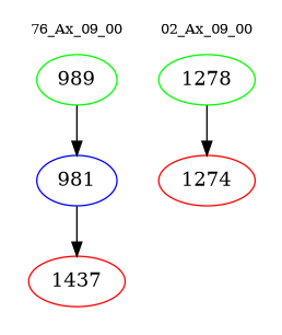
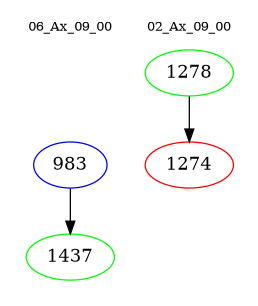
  digraph {
    node [color=green]
    edge [color=black]
-   n1 [label=989]
-   n2 [color=blue label=981]
-   n3 [color=red label=1437]
+   n2 [color=blue label=983]
+   n3 [label=1437]
    n4 [label=1278]
    n5 [color=red label=1274]
    subgraph cluster_1 {
      color=white
      fontsize=10
-     label="76_Ax_09_00"
-     n1
+     label="06_Ax_09_00"
      n2
      n3
    }
    subgraph cluster_2 {
      color=white
      fontsize=10
      label="02_Ax_09_00"
      n4
      n5
    }
-   n1 -> n2
    n2 -> n3
    n4 -> n5
  }
